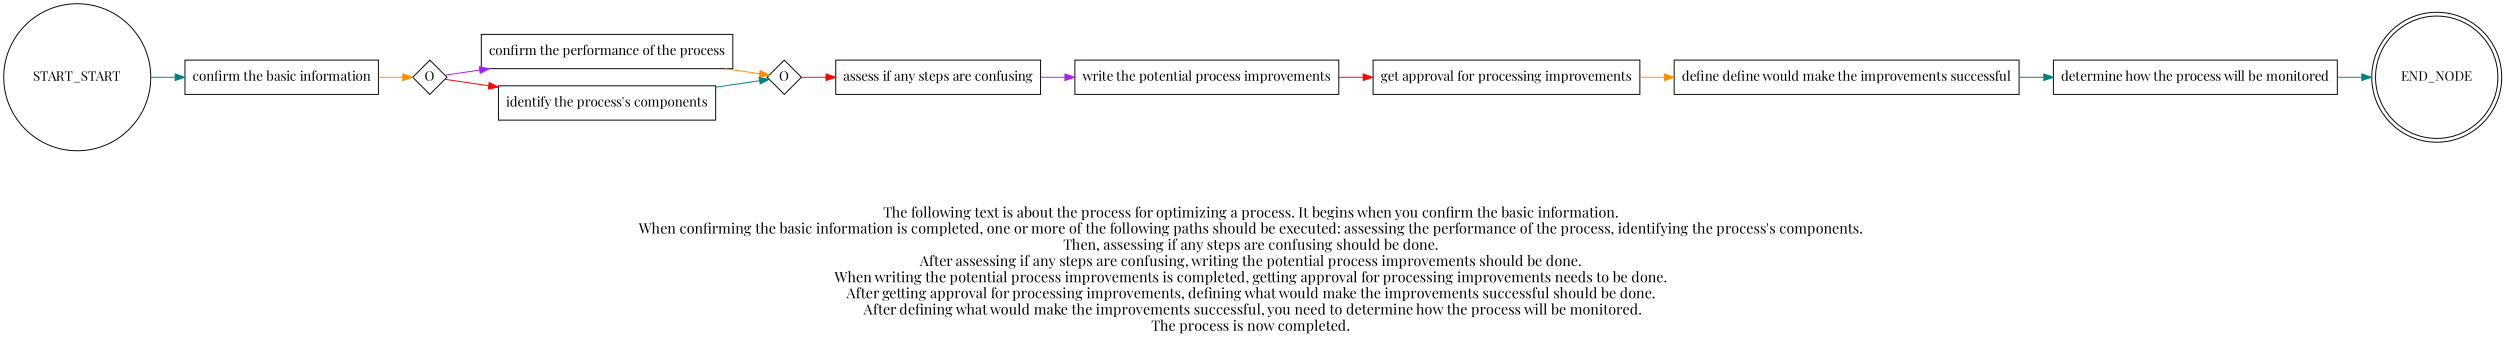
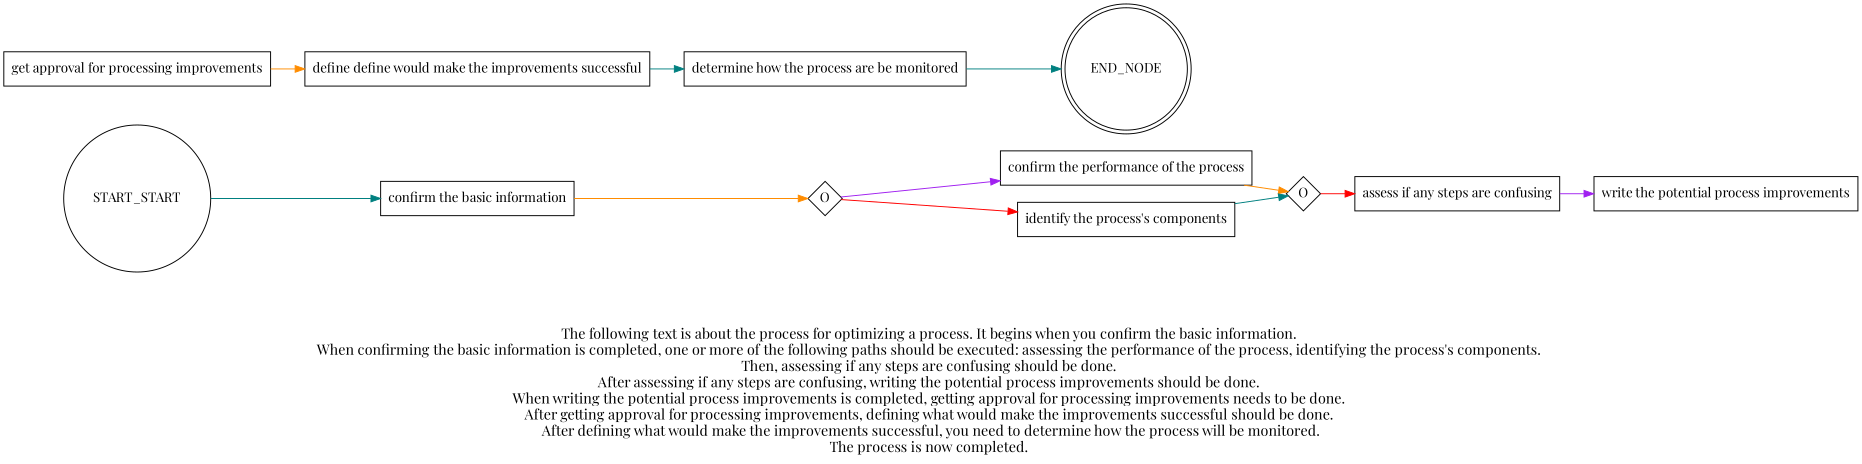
  digraph {
    fontname="Playfair Display"
    fontsize=15
    label="\n\n\nThe following text is about the process for optimizing a process. It begins when you confirm the basic information. \nWhen confirming the basic information is completed, one or more of the following paths should be executed: assessing the performance of the process, identifying the process's components. \nThen, assessing if any steps are confusing should be done. \nAfter assessing if any steps are confusing, writing the potential process improvements should be done. \nWhen writing the potential process improvements is completed, getting approval for processing improvements needs to be done. \nAfter getting approval for processing improvements, defining what would make the improvements successful should be done. \nAfter defining what would make the improvements successful, you need to determine how the process will be monitored.\nThe process is now completed. \n"
    rankdir=LR
    node [fontname="Playfair Display" shape=box]
    edge [color=teal fontname="Playfair Display"]
    "confirm the basic information"
    n2 [fixedsize=true label=O shape=diamond width=0.5]
    n3 [label="confirm the performance of the process"]
    "identify the process's components"
    n5 [fixedsize=true label=O shape=diamond width=0.5]
    "assess if any steps are confusing"
    "write the potential process improvements"
    "get approval for processing improvements"
    n9 [label="define define would make the improvements successful"]
-   "determine how the process will be monitored"
+   "determine how the process will be monitored" [label="determine how the process are be monitored"]
    END_NODE [shape=doublecircle width=0.2]
    n12 [label=START_START shape=circle width=0.3]
    subgraph sub_1 {
      "confirm the basic information"
      n2
      n3
      "identify the process's components"
      n5
      "assess if any steps are confusing"
      "write the potential process improvements"
      "get approval for processing improvements"
      n9
      "determine how the process will be monitored"
    }
    "confirm the basic information" -> n2 [color=darkorange]
    n2 -> n3 [color=purple]
    n2 -> "identify the process's components" [color=red]
    n3 -> n5 [color=darkorange]
    "identify the process's components" -> n5
    n5 -> "assess if any steps are confusing" [color=red]
    "assess if any steps are confusing" -> "write the potential process improvements" [color=purple]
-   "write the potential process improvements" -> "get approval for processing improvements" [color=red]
    "get approval for processing improvements" -> n9 [color=darkorange]
    n9 -> "determine how the process will be monitored"
    "determine how the process will be monitored" -> END_NODE
    n12 -> "confirm the basic information"
  }
